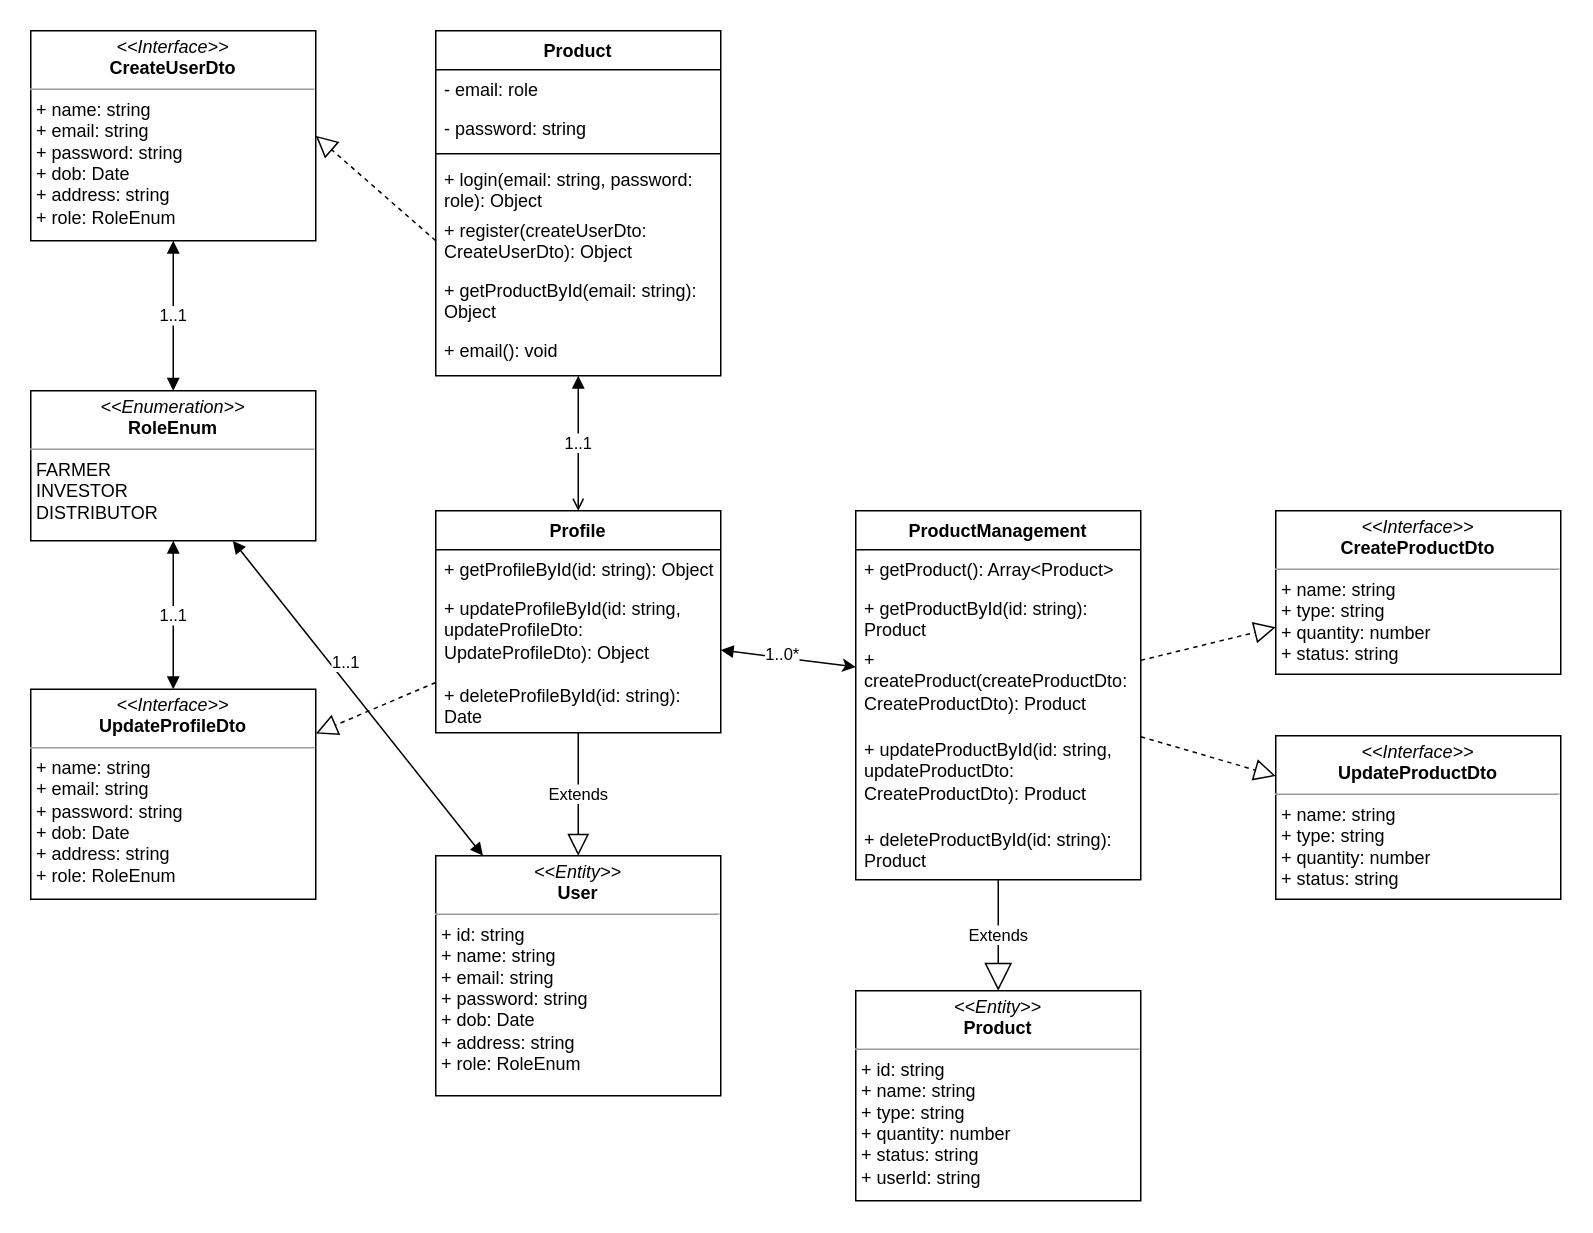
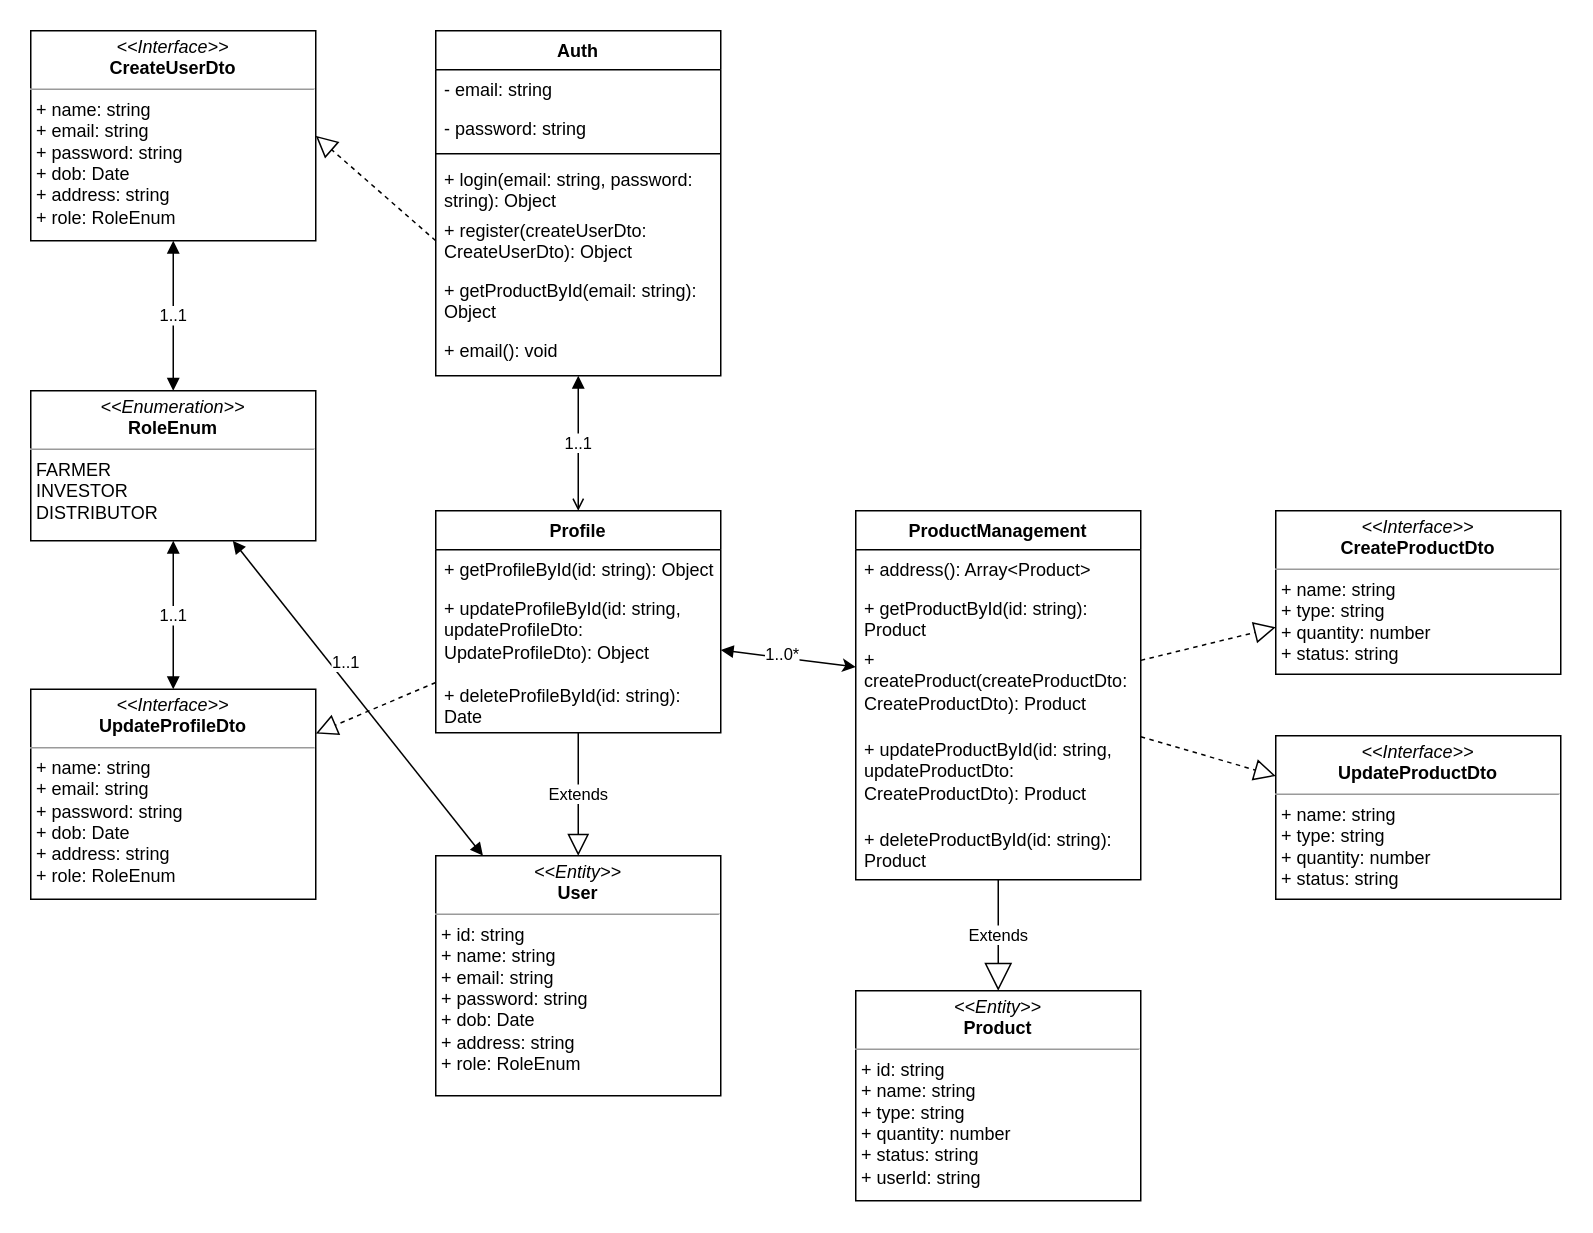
  <mxCell id="0" />
  <mxCell id="1" parent="0" />
  <mxCell id="2" value="1..1" style="edgeStyle=orthogonalEdgeStyle;rounded=0;orthogonalLoop=1;jettySize=auto;html=1;startArrow=block;startFill=1;endArrow=open;" edge="1" parent="1" source="3" target="15"><mxGeometry relative="1" as="geometry" /></mxCell>
- <mxCell id="3" value="Product" style="swimlane;fontStyle=1;align=center;verticalAlign=top;childLayout=stackLayout;horizontal=1;startSize=26;horizontalStack=0;resizeParent=1;resizeParentMax=0;resizeLast=0;collapsible=1;marginBottom=0;whiteSpace=wrap;html=1;" vertex="1" parent="1"><mxGeometry x="290" y="20" width="190" height="230" as="geometry" /></mxCell>
- <mxCell id="4" value="- email: role" style="text;strokeColor=none;fillColor=none;align=left;verticalAlign=top;spacingLeft=4;spacingRight=4;overflow=hidden;rotatable=0;points=[[0,0.5],[1,0.5]];portConstraint=eastwest;whiteSpace=wrap;html=1;" vertex="1" parent="3"><mxGeometry y="26" width="190" height="26" as="geometry" /></mxCell>
+ <mxCell id="3" value="Auth" style="swimlane;fontStyle=1;align=center;verticalAlign=top;childLayout=stackLayout;horizontal=1;startSize=26;horizontalStack=0;resizeParent=1;resizeParentMax=0;resizeLast=0;collapsible=1;marginBottom=0;whiteSpace=wrap;html=1;" vertex="1" parent="1"><mxGeometry x="290" y="20" width="190" height="230" as="geometry" /></mxCell>
+ <mxCell id="4" value="- email: string" style="text;strokeColor=none;fillColor=none;align=left;verticalAlign=top;spacingLeft=4;spacingRight=4;overflow=hidden;rotatable=0;points=[[0,0.5],[1,0.5]];portConstraint=eastwest;whiteSpace=wrap;html=1;" vertex="1" parent="3"><mxGeometry y="26" width="190" height="26" as="geometry" /></mxCell>
  <mxCell id="5" value="- password: string" style="text;strokeColor=none;fillColor=none;align=left;verticalAlign=top;spacingLeft=4;spacingRight=4;overflow=hidden;rotatable=0;points=[[0,0.5],[1,0.5]];portConstraint=eastwest;whiteSpace=wrap;html=1;" vertex="1" parent="3"><mxGeometry y="52" width="190" height="26" as="geometry" /></mxCell>
  <mxCell id="6" value="" style="line;strokeWidth=1;fillColor=none;align=left;verticalAlign=middle;spacingTop=-1;spacingLeft=3;spacingRight=3;rotatable=0;labelPosition=right;points=[];portConstraint=eastwest;strokeColor=inherit;" vertex="1" parent="3"><mxGeometry y="78" width="190" height="8" as="geometry" /></mxCell>
- <mxCell id="7" value="+ login(email: string, password: role): Object" style="text;strokeColor=none;fillColor=none;align=left;verticalAlign=top;spacingLeft=4;spacingRight=4;overflow=hidden;rotatable=0;points=[[0,0.5],[1,0.5]];portConstraint=eastwest;whiteSpace=wrap;html=1;" vertex="1" parent="3"><mxGeometry y="86" width="190" height="34" as="geometry" /></mxCell>
+ <mxCell id="7" value="+ login(email: string, password: string): Object" style="text;strokeColor=none;fillColor=none;align=left;verticalAlign=top;spacingLeft=4;spacingRight=4;overflow=hidden;rotatable=0;points=[[0,0.5],[1,0.5]];portConstraint=eastwest;whiteSpace=wrap;html=1;" vertex="1" parent="3"><mxGeometry y="86" width="190" height="34" as="geometry" /></mxCell>
  <mxCell id="8" value="+ register(createUserDto: CreateUserDto): Object" style="text;strokeColor=none;fillColor=none;align=left;verticalAlign=top;spacingLeft=4;spacingRight=4;overflow=hidden;rotatable=0;points=[[0,0.5],[1,0.5]];portConstraint=eastwest;whiteSpace=wrap;html=1;" vertex="1" parent="3"><mxGeometry y="120" width="190" height="40" as="geometry" /></mxCell>
  <mxCell id="9" value="+ getProductById(email: string): Object" style="text;strokeColor=none;fillColor=none;align=left;verticalAlign=top;spacingLeft=4;spacingRight=4;overflow=hidden;rotatable=0;points=[[0,0.5],[1,0.5]];portConstraint=eastwest;whiteSpace=wrap;html=1;" vertex="1" parent="3"><mxGeometry y="160" width="190" height="40" as="geometry" /></mxCell>
  <mxCell id="10" value="+ email(): void" style="text;strokeColor=none;fillColor=none;align=left;verticalAlign=top;spacingLeft=4;spacingRight=4;overflow=hidden;rotatable=0;points=[[0,0.5],[1,0.5]];portConstraint=eastwest;whiteSpace=wrap;html=1;" vertex="1" parent="3"><mxGeometry y="200" width="190" height="30" as="geometry" /></mxCell>
  <mxCell id="11" value="&lt;p style=&quot;margin:0px;margin-top:4px;text-align:center;&quot;&gt;&lt;i&gt;&amp;lt;&amp;lt;Interface&amp;gt;&amp;gt;&lt;/i&gt;&lt;br&gt;&lt;b&gt;CreateUserDto&lt;/b&gt;&lt;/p&gt;&lt;hr size=&quot;1&quot;&gt;&lt;p style=&quot;margin:0px;margin-left:4px;&quot;&gt;+ name: string&lt;/p&gt;&lt;p style=&quot;margin:0px;margin-left:4px;&quot;&gt;+ email: string&lt;br&gt;+ password: string&lt;/p&gt;&lt;p style=&quot;margin:0px;margin-left:4px;&quot;&gt;+ dob: Date&lt;br&gt;&lt;/p&gt;&lt;p style=&quot;margin:0px;margin-left:4px;&quot;&gt;+ address: string&lt;/p&gt;&lt;p style=&quot;margin:0px;margin-left:4px;&quot;&gt;+ role: RoleEnum&lt;/p&gt;" style="verticalAlign=top;align=left;overflow=fill;fontSize=12;fontFamily=Helvetica;html=1;whiteSpace=wrap;" vertex="1" parent="1"><mxGeometry x="20" y="20" width="190" height="140" as="geometry" /></mxCell>
  <mxCell id="12" value="" style="endArrow=block;dashed=1;endFill=0;endSize=12;html=1;rounded=0;entryX=1;entryY=0.5;entryDx=0;entryDy=0;exitX=0;exitY=0.5;exitDx=0;exitDy=0;" edge="1" parent="1" source="8" target="11"><mxGeometry width="160" relative="1" as="geometry"><mxPoint x="100" y="220" as="sourcePoint" /><mxPoint x="260" y="220" as="targetPoint" /></mxGeometry></mxCell>
  <mxCell id="13" value="&lt;p style=&quot;margin:0px;margin-top:4px;text-align:center;&quot;&gt;&lt;i&gt;&amp;lt;&amp;lt;Enumeration&amp;gt;&amp;gt;&lt;/i&gt;&lt;br&gt;&lt;b&gt;RoleEnum&lt;/b&gt;&lt;/p&gt;&lt;hr size=&quot;1&quot;&gt;&lt;p style=&quot;margin:0px;margin-left:4px;&quot;&gt;FARMER&lt;br&gt;INVESTOR&lt;br&gt;DISTRIBUTOR&lt;/p&gt;" style="verticalAlign=top;align=left;overflow=fill;fontSize=12;fontFamily=Helvetica;html=1;whiteSpace=wrap;" vertex="1" parent="1"><mxGeometry x="20" y="260" width="190" height="100" as="geometry" /></mxCell>
  <mxCell id="14" value="Extends" style="edgeStyle=orthogonalEdgeStyle;rounded=0;orthogonalLoop=1;jettySize=auto;html=1;endArrow=block;endFill=0;endSize=12;" edge="1" parent="1" source="15" target="19"><mxGeometry relative="1" as="geometry" /></mxCell>
  <mxCell id="15" value="Profile" style="swimlane;fontStyle=1;align=center;verticalAlign=top;childLayout=stackLayout;horizontal=1;startSize=26;horizontalStack=0;resizeParent=1;resizeParentMax=0;resizeLast=0;collapsible=1;marginBottom=0;whiteSpace=wrap;html=1;" vertex="1" parent="1"><mxGeometry x="290" y="340" width="190" height="148" as="geometry" /></mxCell>
  <mxCell id="16" value="+ getProfileById(id: string): Object" style="text;strokeColor=none;fillColor=none;align=left;verticalAlign=top;spacingLeft=4;spacingRight=4;overflow=hidden;rotatable=0;points=[[0,0.5],[1,0.5]];portConstraint=eastwest;whiteSpace=wrap;html=1;" vertex="1" parent="15"><mxGeometry y="26" width="190" height="26" as="geometry" /></mxCell>
  <mxCell id="17" value="+ updateProfileById(id: string, updateProfileDto: UpdateProfileDto): Object" style="text;strokeColor=none;fillColor=none;align=left;verticalAlign=top;spacingLeft=4;spacingRight=4;overflow=hidden;rotatable=0;points=[[0,0.5],[1,0.5]];portConstraint=eastwest;whiteSpace=wrap;html=1;" vertex="1" parent="15"><mxGeometry y="52" width="190" height="58" as="geometry" /></mxCell>
  <mxCell id="18" value="+ deleteProfileById(id: string): Date" style="text;strokeColor=none;fillColor=none;align=left;verticalAlign=top;spacingLeft=4;spacingRight=4;overflow=hidden;rotatable=0;points=[[0,0.5],[1,0.5]];portConstraint=eastwest;whiteSpace=wrap;html=1;" vertex="1" parent="15"><mxGeometry y="110" width="190" height="38" as="geometry" /></mxCell>
  <mxCell id="19" value="&lt;p style=&quot;margin:0px;margin-top:4px;text-align:center;&quot;&gt;&lt;i&gt;&amp;lt;&amp;lt;Entity&amp;gt;&amp;gt;&lt;/i&gt;&lt;br&gt;&lt;b&gt;User&lt;/b&gt;&lt;/p&gt;&lt;hr size=&quot;1&quot;&gt;&lt;p style=&quot;border-color: var(--border-color); margin: 0px 0px 0px 4px;&quot;&gt;+ id: string&lt;/p&gt;&lt;p style=&quot;border-color: var(--border-color); margin: 0px 0px 0px 4px;&quot;&gt;+ name: string&lt;/p&gt;&lt;p style=&quot;border-color: var(--border-color); margin: 0px 0px 0px 4px;&quot;&gt;+ email: string&lt;br style=&quot;border-color: var(--border-color);&quot;&gt;+ password: string&lt;/p&gt;&lt;p style=&quot;border-color: var(--border-color); margin: 0px 0px 0px 4px;&quot;&gt;+ dob: Date&lt;br style=&quot;border-color: var(--border-color);&quot;&gt;&lt;/p&gt;&lt;p style=&quot;border-color: var(--border-color); margin: 0px 0px 0px 4px;&quot;&gt;+ address: string&lt;/p&gt;&lt;p style=&quot;border-color: var(--border-color); margin: 0px 0px 0px 4px;&quot;&gt;+ role: RoleEnum&lt;/p&gt;" style="verticalAlign=top;align=left;overflow=fill;fontSize=12;fontFamily=Helvetica;html=1;whiteSpace=wrap;" vertex="1" parent="1"><mxGeometry x="290" y="570" width="190" height="160" as="geometry" /></mxCell>
  <mxCell id="20" value="ProductManagement" style="swimlane;fontStyle=1;align=center;verticalAlign=top;childLayout=stackLayout;horizontal=1;startSize=26;horizontalStack=0;resizeParent=1;resizeParentMax=0;resizeLast=0;collapsible=1;marginBottom=0;whiteSpace=wrap;html=1;" vertex="1" parent="1"><mxGeometry x="570" y="340" width="190" height="246" as="geometry" /></mxCell>
- <mxCell id="21" value="+ getProduct(): Array&amp;lt;Product&amp;gt;" style="text;strokeColor=none;fillColor=none;align=left;verticalAlign=top;spacingLeft=4;spacingRight=4;overflow=hidden;rotatable=0;points=[[0,0.5],[1,0.5]];portConstraint=eastwest;whiteSpace=wrap;html=1;" vertex="1" parent="20"><mxGeometry y="26" width="190" height="26" as="geometry" /></mxCell>
+ <mxCell id="21" value="+ address(): Array&amp;lt;Product&amp;gt;" style="text;strokeColor=none;fillColor=none;align=left;verticalAlign=top;spacingLeft=4;spacingRight=4;overflow=hidden;rotatable=0;points=[[0,0.5],[1,0.5]];portConstraint=eastwest;whiteSpace=wrap;html=1;" vertex="1" parent="20"><mxGeometry y="26" width="190" height="26" as="geometry" /></mxCell>
  <mxCell id="22" value="+ getProductById(id: string): Product" style="text;strokeColor=none;fillColor=none;align=left;verticalAlign=top;spacingLeft=4;spacingRight=4;overflow=hidden;rotatable=0;points=[[0,0.5],[1,0.5]];portConstraint=eastwest;whiteSpace=wrap;html=1;" vertex="1" parent="20"><mxGeometry y="52" width="190" height="34" as="geometry" /></mxCell>
  <mxCell id="23" value="+ createProduct(createProductDto: CreateProductDto): Product" style="text;strokeColor=none;fillColor=none;align=left;verticalAlign=top;spacingLeft=4;spacingRight=4;overflow=hidden;rotatable=0;points=[[0,0.5],[1,0.5]];portConstraint=eastwest;whiteSpace=wrap;html=1;" vertex="1" parent="20"><mxGeometry y="86" width="190" height="60" as="geometry" /></mxCell>
  <mxCell id="24" value="+ updateProductById(id: string, updateProductDto: CreateProductDto): Product" style="text;strokeColor=none;fillColor=none;align=left;verticalAlign=top;spacingLeft=4;spacingRight=4;overflow=hidden;rotatable=0;points=[[0,0.5],[1,0.5]];portConstraint=eastwest;whiteSpace=wrap;html=1;" vertex="1" parent="20"><mxGeometry y="146" width="190" height="60" as="geometry" /></mxCell>
  <mxCell id="25" value="+ deleteProductById(id: string): Product" style="text;strokeColor=none;fillColor=none;align=left;verticalAlign=top;spacingLeft=4;spacingRight=4;overflow=hidden;rotatable=0;points=[[0,0.5],[1,0.5]];portConstraint=eastwest;whiteSpace=wrap;html=1;" vertex="1" parent="20"><mxGeometry y="206" width="190" height="40" as="geometry" /></mxCell>
  <mxCell id="26" value="&lt;p style=&quot;margin:0px;margin-top:4px;text-align:center;&quot;&gt;&lt;i&gt;&amp;lt;&amp;lt;Entity&amp;gt;&amp;gt;&lt;/i&gt;&lt;br&gt;&lt;b&gt;Product&lt;/b&gt;&lt;/p&gt;&lt;hr size=&quot;1&quot;&gt;&lt;p style=&quot;border-color: var(--border-color); margin: 0px 0px 0px 4px;&quot;&gt;+ id: string&lt;/p&gt;&lt;p style=&quot;border-color: var(--border-color); margin: 0px 0px 0px 4px;&quot;&gt;+ name: string&lt;/p&gt;&lt;p style=&quot;border-color: var(--border-color); margin: 0px 0px 0px 4px;&quot;&gt;+ type: string&lt;/p&gt;&lt;p style=&quot;border-color: var(--border-color); margin: 0px 0px 0px 4px;&quot;&gt;+ quantity: number&lt;/p&gt;&lt;p style=&quot;border-color: var(--border-color); margin: 0px 0px 0px 4px;&quot;&gt;+ status: string&lt;/p&gt;&lt;p style=&quot;border-color: var(--border-color); margin: 0px 0px 0px 4px;&quot;&gt;+ userId: string&lt;/p&gt;" style="verticalAlign=top;align=left;overflow=fill;fontSize=12;fontFamily=Helvetica;html=1;whiteSpace=wrap;" vertex="1" parent="1"><mxGeometry x="570" y="660" width="190" height="140" as="geometry" /></mxCell>
  <mxCell id="27" value="Extends" style="endArrow=block;endSize=16;endFill=0;html=1;rounded=0;entryX=0.5;entryY=0;entryDx=0;entryDy=0;" edge="1" parent="1" source="20" target="26"><mxGeometry width="160" relative="1" as="geometry"><mxPoint x="580" y="510" as="sourcePoint" /><mxPoint x="740" y="510" as="targetPoint" /></mxGeometry></mxCell>
  <mxCell id="28" value="" style="rounded=0;orthogonalLoop=1;jettySize=auto;html=1;startArrow=block;startFill=1;" edge="1" parent="1" source="17" target="23"><mxGeometry relative="1" as="geometry" /></mxCell>
  <mxCell id="29" value="1..0*" style="edgeLabel;html=1;align=center;verticalAlign=middle;resizable=0;points=[];" vertex="1" connectable="0" parent="28"><mxGeometry x="-0.619" relative="1" as="geometry"><mxPoint x="24" y="1" as="offset" /></mxGeometry></mxCell>
  <mxCell id="30" value="&lt;p style=&quot;margin:0px;margin-top:4px;text-align:center;&quot;&gt;&lt;i&gt;&amp;lt;&amp;lt;Interface&amp;gt;&amp;gt;&lt;/i&gt;&lt;br&gt;&lt;b&gt;CreateProductDto&lt;/b&gt;&lt;/p&gt;&lt;hr size=&quot;1&quot;&gt;&lt;p style=&quot;border-color: var(--border-color); margin: 0px 0px 0px 4px;&quot;&gt;&lt;span style=&quot;background-color: initial;&quot;&gt;+ name: string&lt;/span&gt;&lt;br&gt;&lt;/p&gt;&lt;p style=&quot;border-color: var(--border-color); margin: 0px 0px 0px 4px;&quot;&gt;+ type: string&lt;/p&gt;&lt;p style=&quot;border-color: var(--border-color); margin: 0px 0px 0px 4px;&quot;&gt;+ quantity: number&lt;/p&gt;&lt;p style=&quot;border-color: var(--border-color); margin: 0px 0px 0px 4px;&quot;&gt;+ status: string&lt;/p&gt;" style="verticalAlign=top;align=left;overflow=fill;fontSize=12;fontFamily=Helvetica;html=1;whiteSpace=wrap;" vertex="1" parent="1"><mxGeometry x="850" y="340" width="190" height="109" as="geometry" /></mxCell>
  <mxCell id="31" value="&lt;p style=&quot;margin:0px;margin-top:4px;text-align:center;&quot;&gt;&lt;i&gt;&amp;lt;&amp;lt;Interface&amp;gt;&amp;gt;&lt;/i&gt;&lt;br&gt;&lt;b&gt;UpdateProductDto&lt;/b&gt;&lt;/p&gt;&lt;hr size=&quot;1&quot;&gt;&lt;p style=&quot;border-color: var(--border-color); margin: 0px 0px 0px 4px;&quot;&gt;&lt;span style=&quot;background-color: initial;&quot;&gt;+ name: string&lt;/span&gt;&lt;br&gt;&lt;/p&gt;&lt;p style=&quot;border-color: var(--border-color); margin: 0px 0px 0px 4px;&quot;&gt;+ type: string&lt;/p&gt;&lt;p style=&quot;border-color: var(--border-color); margin: 0px 0px 0px 4px;&quot;&gt;+ quantity: number&lt;/p&gt;&lt;p style=&quot;border-color: var(--border-color); margin: 0px 0px 0px 4px;&quot;&gt;+ status: string&lt;/p&gt;" style="verticalAlign=top;align=left;overflow=fill;fontSize=12;fontFamily=Helvetica;html=1;whiteSpace=wrap;" vertex="1" parent="1"><mxGeometry x="850" y="490" width="190" height="109" as="geometry" /></mxCell>
  <mxCell id="32" value="" style="endArrow=block;dashed=1;endFill=0;endSize=12;html=1;rounded=0;" edge="1" parent="1" source="20" target="30"><mxGeometry width="160" relative="1" as="geometry"><mxPoint x="810" y="650" as="sourcePoint" /><mxPoint x="970" y="650" as="targetPoint" /></mxGeometry></mxCell>
  <mxCell id="33" value="" style="endArrow=block;dashed=1;endFill=0;endSize=12;html=1;rounded=0;" edge="1" parent="1" source="20" target="31"><mxGeometry width="160" relative="1" as="geometry"><mxPoint x="810" y="700" as="sourcePoint" /><mxPoint x="970" y="700" as="targetPoint" /></mxGeometry></mxCell>
  <mxCell id="34" value="&lt;p style=&quot;margin:0px;margin-top:4px;text-align:center;&quot;&gt;&lt;i&gt;&amp;lt;&amp;lt;Interface&amp;gt;&amp;gt;&lt;/i&gt;&lt;br&gt;&lt;b&gt;UpdateProfileDto&lt;/b&gt;&lt;/p&gt;&lt;hr size=&quot;1&quot;&gt;&lt;p style=&quot;border-color: var(--border-color); margin: 0px 0px 0px 4px;&quot;&gt;+ name: string&lt;/p&gt;&lt;p style=&quot;border-color: var(--border-color); margin: 0px 0px 0px 4px;&quot;&gt;+ email: string&lt;br style=&quot;border-color: var(--border-color);&quot;&gt;+ password: string&lt;/p&gt;&lt;p style=&quot;border-color: var(--border-color); margin: 0px 0px 0px 4px;&quot;&gt;+ dob: Date&lt;br style=&quot;border-color: var(--border-color);&quot;&gt;&lt;/p&gt;&lt;p style=&quot;border-color: var(--border-color); margin: 0px 0px 0px 4px;&quot;&gt;+ address: string&lt;/p&gt;&lt;p style=&quot;border-color: var(--border-color); margin: 0px 0px 0px 4px;&quot;&gt;+ role: RoleEnum&lt;/p&gt;" style="verticalAlign=top;align=left;overflow=fill;fontSize=12;fontFamily=Helvetica;html=1;whiteSpace=wrap;" vertex="1" parent="1"><mxGeometry x="20" y="459" width="190" height="140" as="geometry" /></mxCell>
  <mxCell id="35" value="" style="endArrow=block;dashed=1;endFill=0;endSize=12;html=1;rounded=0;" edge="1" parent="1" source="15" target="34"><mxGeometry width="160" relative="1" as="geometry"><mxPoint x="10" y="680" as="sourcePoint" /><mxPoint x="170" y="680" as="targetPoint" /></mxGeometry></mxCell>
  <mxCell id="36" value="1..1" style="endArrow=block;startArrow=block;endFill=1;startFill=1;html=1;rounded=0;exitX=0.5;exitY=1;exitDx=0;exitDy=0;entryX=0.5;entryY=0;entryDx=0;entryDy=0;" edge="1" parent="1" source="11" target="13"><mxGeometry width="160" relative="1" as="geometry"><mxPoint x="-90" y="420" as="sourcePoint" /><mxPoint x="70" y="420" as="targetPoint" /></mxGeometry></mxCell>
  <mxCell id="37" value="1..1" style="endArrow=block;startArrow=block;endFill=1;startFill=1;html=1;rounded=0;exitX=0.5;exitY=1;exitDx=0;exitDy=0;entryX=0.5;entryY=0;entryDx=0;entryDy=0;" edge="1" parent="1" source="13" target="34"><mxGeometry width="160" relative="1" as="geometry"><mxPoint x="-60" y="410" as="sourcePoint" /><mxPoint x="100" y="410" as="targetPoint" /></mxGeometry></mxCell>
  <mxCell id="38" value="1..1" style="endArrow=block;startArrow=block;endFill=1;startFill=1;html=1;rounded=0;" edge="1" parent="1" source="13" target="19"><mxGeometry x="-0.183" y="9" width="160" relative="1" as="geometry"><mxPoint y="680" as="sourcePoint" x="130" /><mxPoint x="290" y="680" as="targetPoint" /><mxPoint as="offset" /></mxGeometry></mxCell>
